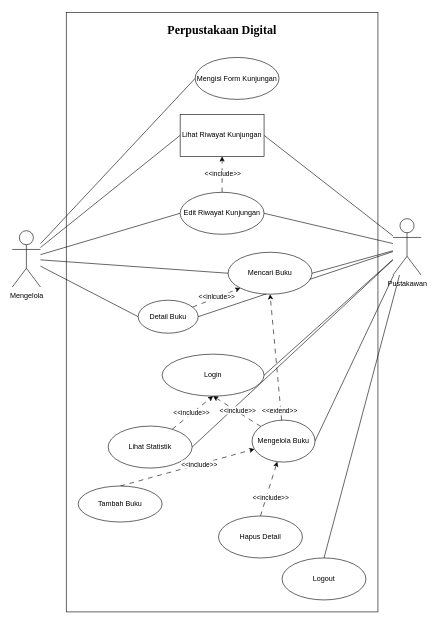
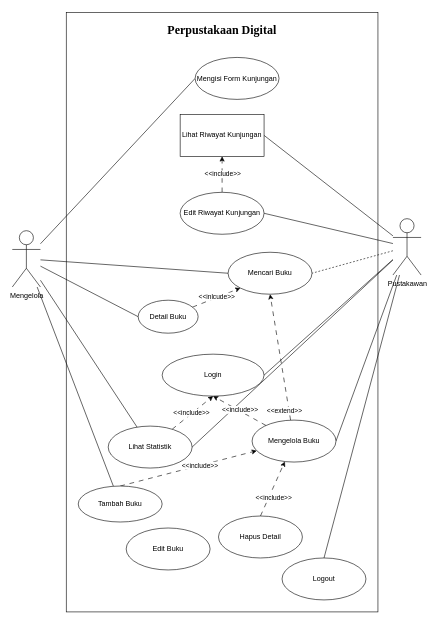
  <mxCell id="0" />
  <mxCell id="1" parent="0" />
  <mxCell id="2" value="Perpustakaan Digital" style="rounded=0;whiteSpace=wrap;html=1;verticalAlign=top;fontSize=20;fontStyle=1;spacingTop=10;fontFamily=Verdana;" vertex="1" parent="1"><mxGeometry x="110" y="20" width="520" height="1000" as="geometry" /></mxCell>
  <mxCell id="3" style="edgeStyle=none;rounded=0;orthogonalLoop=1;jettySize=auto;html=1;entryX=0;entryY=0.5;entryDx=0;entryDy=0;endArrow=none;endFill=0;" edge="1" parent="1" source="8" target="18"><mxGeometry relative="1" as="geometry"><mxPoint x="90" y="488.525" as="sourcePoint" /><mxPoint x="292" y="175" as="targetPoint" /></mxGeometry></mxCell>
- <mxCell id="4" style="edgeStyle=none;rounded=0;orthogonalLoop=1;jettySize=auto;html=1;entryX=0;entryY=0.5;entryDx=0;entryDy=0;endArrow=none;endFill=0;" edge="1" parent="1" source="8" target="19"><mxGeometry relative="1" as="geometry"><mxPoint x="90" y="498.947" as="sourcePoint" /><mxPoint x="292" y="275" as="targetPoint" /></mxGeometry></mxCell>
+ <mxCell id="4" style="edgeStyle=none;rounded=0;orthogonalLoop=1;jettySize=auto;html=1;endArrow=none;endFill=0;" edge="1" parent="1" source="8" target="27"><mxGeometry relative="1" as="geometry"><mxPoint x="90" y="498.947" as="sourcePoint" /><mxPoint x="292" y="275" as="targetPoint" /></mxGeometry></mxCell>
  <mxCell id="5" style="edgeStyle=none;rounded=0;orthogonalLoop=1;jettySize=auto;html=1;entryX=0;entryY=0.5;entryDx=0;entryDy=0;endArrow=none;endFill=0;" edge="1" parent="1" source="8" target="20"><mxGeometry relative="1" as="geometry" /></mxCell>
  <mxCell id="6" style="edgeStyle=none;rounded=0;orthogonalLoop=1;jettySize=auto;html=1;entryX=0;entryY=0.5;entryDx=0;entryDy=0;endArrow=none;endFill=0;" edge="1" parent="1" source="8" target="24"><mxGeometry relative="1" as="geometry" /></mxCell>
- <mxCell id="7" style="edgeStyle=none;rounded=0;orthogonalLoop=1;jettySize=auto;html=1;entryX=0;entryY=0.5;entryDx=0;entryDy=0;endArrow=none;endFill=0;" edge="1" parent="1" source="8" target="39"><mxGeometry relative="1" as="geometry" /></mxCell>
+ <mxCell id="7" style="edgeStyle=none;rounded=0;orthogonalLoop=1;jettySize=auto;html=1;endArrow=none;endFill=0;" edge="1" parent="1" source="8" target="40"><mxGeometry relative="1" as="geometry" /></mxCell>
  <mxCell id="8" value="Mengelola" style="shape=umlActor;verticalLabelPosition=bottom;verticalAlign=top;html=1;outlineConnect=0;" vertex="1" parent="1"><mxGeometry x="20" y="384" width="47" height="94" as="geometry" /></mxCell>
  <mxCell id="9" style="edgeStyle=none;rounded=0;orthogonalLoop=1;jettySize=auto;html=1;entryX=1;entryY=0.5;entryDx=0;entryDy=0;endArrow=none;endFill=0;" edge="1" parent="1" source="17" target="19"><mxGeometry relative="1" as="geometry" /></mxCell>
- <mxCell id="10" style="edgeStyle=none;rounded=0;orthogonalLoop=1;jettySize=auto;html=1;entryX=1;entryY=0.5;entryDx=0;entryDy=0;endArrow=none;endFill=0;" edge="1" parent="1" source="17" target="20"><mxGeometry relative="1" as="geometry" /></mxCell>
- <mxCell id="11" style="edgeStyle=none;rounded=0;orthogonalLoop=1;jettySize=auto;html=1;entryX=1;entryY=0.5;entryDx=0;entryDy=0;endArrow=none;endFill=0;" edge="1" parent="1" source="17" target="24"><mxGeometry relative="1" as="geometry" /></mxCell>
+ <mxCell id="10" style="edgeStyle=none;rounded=0;orthogonalLoop=1;jettySize=auto;html=1;entryX=1;entryY=0.5;entryDx=0;entryDy=0;endArrow=none;endFill=0;dashed=1;" edge="1" parent="1" source="17" target="20"><mxGeometry relative="1" as="geometry" /></mxCell>
  <mxCell id="12" style="edgeStyle=none;rounded=0;orthogonalLoop=1;jettySize=auto;html=1;entryX=1;entryY=0.5;entryDx=0;entryDy=0;endArrow=none;endFill=0;" edge="1" parent="1" source="17" target="21"><mxGeometry relative="1" as="geometry" /></mxCell>
  <mxCell id="13" style="edgeStyle=none;rounded=0;orthogonalLoop=1;jettySize=auto;html=1;entryX=1;entryY=0.5;entryDx=0;entryDy=0;endArrow=none;endFill=0;" edge="1" parent="1" source="17" target="27"><mxGeometry relative="1" as="geometry" /></mxCell>
  <mxCell id="14" style="edgeStyle=none;rounded=0;orthogonalLoop=1;jettySize=auto;html=1;entryX=1;entryY=0.5;entryDx=0;entryDy=0;endArrow=none;endFill=0;" edge="1" parent="1" source="17" target="36"><mxGeometry relative="1" as="geometry" /></mxCell>
  <mxCell id="15" style="edgeStyle=none;rounded=0;orthogonalLoop=1;jettySize=auto;html=1;entryX=1;entryY=0.5;entryDx=0;entryDy=0;endArrow=none;endFill=0;" edge="1" parent="1" source="17" target="39"><mxGeometry relative="1" as="geometry" /></mxCell>
  <mxCell id="16" style="edgeStyle=none;rounded=0;orthogonalLoop=1;jettySize=auto;html=1;entryX=0.5;entryY=0;entryDx=0;entryDy=0;endArrow=none;endFill=0;" edge="1" parent="1" source="17" target="43"><mxGeometry relative="1" as="geometry" /></mxCell>
  <mxCell id="17" value="Pustakawan" style="shape=umlActor;verticalLabelPosition=bottom;verticalAlign=top;html=1;outlineConnect=0;" vertex="1" parent="1"><mxGeometry x="655" y="364" width="47" height="94" as="geometry" /></mxCell>
  <mxCell id="18" value="Mengisi Form Kunjungan" style="ellipse;whiteSpace=wrap;html=1;" vertex="1" parent="1"><mxGeometry x="325" y="95" width="140" height="70" as="geometry" /></mxCell>
  <mxCell id="19" value="Lihat Riwayat Kunjungan" style="whiteSpace=wrap;html=1;rounded=0;" vertex="1" parent="1"><mxGeometry x="300" y="190" width="140" height="70" as="geometry" /></mxCell>
  <mxCell id="20" value="Mencari Buku" style="ellipse;whiteSpace=wrap;html=1;" vertex="1" parent="1"><mxGeometry x="380" y="420" width="140" height="70" as="geometry" /></mxCell>
  <mxCell id="21" value="Login" style="ellipse;whiteSpace=wrap;html=1;" vertex="1" parent="1"><mxGeometry x="270" y="590" width="170" height="70" as="geometry" /></mxCell>
  <mxCell id="22" style="edgeStyle=none;rounded=0;orthogonalLoop=1;jettySize=auto;html=1;entryX=0;entryY=1;entryDx=0;entryDy=0;dashed=1;dashPattern=8 8;" edge="1" parent="1" source="24" target="20"><mxGeometry relative="1" as="geometry" /></mxCell>
  <mxCell id="23" value="&amp;lt;&amp;lt;inlcude&amp;gt;&amp;gt;" style="edgeLabel;html=1;align=center;verticalAlign=middle;resizable=0;points=[];" vertex="1" connectable="0" parent="22"><mxGeometry x="0.028" y="2" relative="1" as="geometry"><mxPoint as="offset" /></mxGeometry></mxCell>
  <mxCell id="24" value="Detail Buku" style="ellipse;whiteSpace=wrap;html=1;" vertex="1" parent="1"><mxGeometry x="230" y="500" width="100" height="55" as="geometry" /></mxCell>
  <mxCell id="25" style="edgeStyle=none;rounded=0;orthogonalLoop=1;jettySize=auto;html=1;entryX=0.5;entryY=1;entryDx=0;entryDy=0;dashed=1;dashPattern=8 8;" edge="1" parent="1" source="27" target="21"><mxGeometry relative="1" as="geometry" /></mxCell>
  <mxCell id="26" value="&amp;lt;&amp;lt;include&amp;gt;&amp;gt;" style="edgeLabel;html=1;align=center;verticalAlign=middle;resizable=0;points=[];" vertex="1" connectable="0" parent="25"><mxGeometry x="-0.04" y="2" relative="1" as="geometry"><mxPoint as="offset" /></mxGeometry></mxCell>
  <mxCell id="27" value="Lihat Statistik" style="ellipse;whiteSpace=wrap;html=1;" vertex="1" parent="1"><mxGeometry x="180" y="710" width="140" height="70" as="geometry" /></mxCell>
  <mxCell id="28" value="" style="edgeStyle=none;rounded=0;orthogonalLoop=1;jettySize=auto;html=1;dashed=1;dashPattern=8 8;exitX=0.5;exitY=0;exitDx=0;exitDy=0;" edge="1" parent="1" source="40" target="36"><mxGeometry relative="1" as="geometry"><mxPoint x="320" y="830" as="targetPoint" /></mxGeometry></mxCell>
  <mxCell id="29" value="&amp;lt;&amp;lt;include&amp;gt;&amp;gt;" style="edgeLabel;html=1;align=center;verticalAlign=middle;resizable=0;points=[];" vertex="1" connectable="0" parent="28"><mxGeometry x="0.072" y="1" relative="1" as="geometry"><mxPoint x="11" y="-2" as="offset" /></mxGeometry></mxCell>
  <mxCell id="30" value="" style="edgeStyle=none;rounded=0;orthogonalLoop=1;jettySize=auto;html=1;dashed=1;dashPattern=8 8;exitX=0.5;exitY=0;exitDx=0;exitDy=0;" edge="1" parent="1" source="42" target="36"><mxGeometry relative="1" as="geometry"><mxPoint x="480" y="850" as="sourcePoint" /></mxGeometry></mxCell>
  <mxCell id="31" value="&amp;lt;&amp;lt;include&amp;gt;&amp;gt;" style="edgeLabel;html=1;align=center;verticalAlign=middle;resizable=0;points=[];" vertex="1" connectable="0" parent="30"><mxGeometry x="-0.23" y="-1" relative="1" as="geometry"><mxPoint x="5" y="4" as="offset" /></mxGeometry></mxCell>
  <mxCell id="32" style="edgeStyle=none;rounded=0;orthogonalLoop=1;jettySize=auto;html=1;entryX=0.5;entryY=1;entryDx=0;entryDy=0;dashed=1;dashPattern=8 8;" edge="1" parent="1" source="36" target="20"><mxGeometry relative="1" as="geometry" /></mxCell>
  <mxCell id="33" value="&amp;lt;&amp;lt;extend&amp;gt;&amp;gt;" style="edgeLabel;html=1;align=center;verticalAlign=middle;resizable=0;points=[];" vertex="1" connectable="0" parent="32"><mxGeometry x="-0.064" y="1" relative="1" as="geometry"><mxPoint x="6" y="82" as="offset" /></mxGeometry></mxCell>
  <mxCell id="34" style="edgeStyle=none;rounded=0;orthogonalLoop=1;jettySize=auto;html=1;entryX=0.5;entryY=1;entryDx=0;entryDy=0;dashed=1;dashPattern=8 8;" edge="1" parent="1" source="36" target="21"><mxGeometry relative="1" as="geometry" /></mxCell>
  <mxCell id="35" value="&amp;lt;&amp;lt;include&amp;gt;&amp;gt;" style="edgeLabel;html=1;align=center;verticalAlign=middle;resizable=0;points=[];" vertex="1" connectable="0" parent="34"><mxGeometry x="0.011" y="-2" relative="1" as="geometry"><mxPoint as="offset" /></mxGeometry></mxCell>
- <mxCell id="36" value="Mengelola Buku" style="ellipse;whiteSpace=wrap;html=1;" vertex="1" parent="1"><mxGeometry x="420" y="700" width="105" height="70" as="geometry" /></mxCell>
+ <mxCell id="36" value="Mengelola Buku" style="ellipse;whiteSpace=wrap;html=1;" vertex="1" parent="1"><mxGeometry x="420" y="700" width="140" height="70" as="geometry" /></mxCell>
  <mxCell id="37" style="edgeStyle=none;rounded=0;orthogonalLoop=1;jettySize=auto;html=1;entryX=0.5;entryY=1;entryDx=0;entryDy=0;dashed=1;dashPattern=8 8;" edge="1" parent="1" source="39" target="19"><mxGeometry relative="1" as="geometry" /></mxCell>
  <mxCell id="38" value="&amp;lt;&amp;lt;include&amp;gt;&amp;gt;" style="edgeLabel;html=1;align=center;verticalAlign=middle;resizable=0;points=[];" vertex="1" connectable="0" parent="37"><mxGeometry x="0.033" y="-2" relative="1" as="geometry"><mxPoint x="-2" as="offset" /></mxGeometry></mxCell>
  <mxCell id="39" value="Edit Riwayat Kunjungan" style="ellipse;whiteSpace=wrap;html=1;" vertex="1" parent="1"><mxGeometry x="300" y="320" width="140" height="70" as="geometry" /></mxCell>
  <mxCell id="40" value="Tambah Buku" style="ellipse;whiteSpace=wrap;html=1;" vertex="1" parent="1"><mxGeometry x="130" y="810" width="140" height="60" as="geometry" /></mxCell>
+ <mxCell id="41" value="Edit Buku" style="ellipse;whiteSpace=wrap;html=1;" vertex="1" parent="1"><mxGeometry x="210" y="880" width="140" height="70" as="geometry" /></mxCell>
  <mxCell id="42" value="Hapus Detail" style="ellipse;whiteSpace=wrap;html=1;" vertex="1" parent="1"><mxGeometry x="364" y="860" width="140" height="70" as="geometry" /></mxCell>
  <mxCell id="43" value="Logout" style="ellipse;whiteSpace=wrap;html=1;" vertex="1" parent="1"><mxGeometry x="470" y="930" width="140" height="70" as="geometry" /></mxCell>
